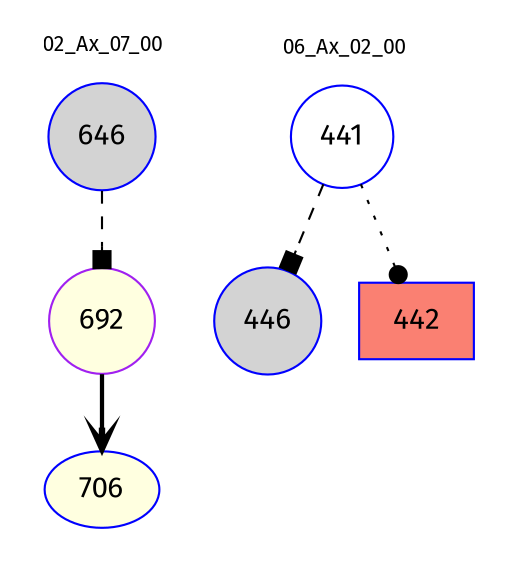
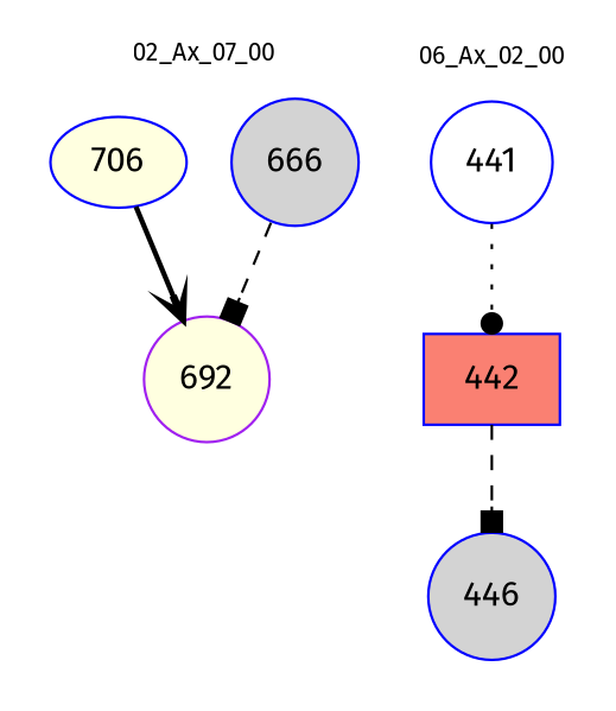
  digraph {
    fontname="Fira Sans"
    node [color=blue fillcolor=lightyellow fontname="Fira Sans" shape=circle style=filled]
    edge [arrowhead=box color=black fontname="Fira Sans" style=dashed]
    n1 [color=purple label=692]
-   n2 [fillcolor=lightgrey label=646]
+   n2 [fillcolor=lightgrey label=666]
    n3 [label=706 shape=ellipse]
    n4 [fillcolor=white label=441]
    n5 [fillcolor=lightgrey label=446]
    n6 [fillcolor=salmon label=442 shape=box]
    subgraph cluster_1 {
      color=white
      fontsize=10
      label="02_Ax_07_00"
      n1
      n2
      n3
    }
    subgraph cluster_2 {
      color=white
      fontsize=10
      label="06_Ax_02_00"
      n4
      n5
      n6
    }
-   n1 -> n3 [arrowhead=vee style=bold]
+   n3 -> n1 [arrowhead=vee style=bold]
    n2 -> n1
-   n4 -> n5
+   n6 -> n5
    n4 -> n6 [arrowhead=dot style=dotted]
  }
